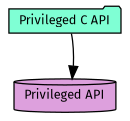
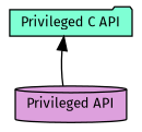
  digraph {
    rankdir=TB
    fontname="Fira Sans"
    node [color=black fontname="Fira Sans" fontsize=10 style=filled]
    n1 [fillcolor=aquamarine fontcolor=black height=0.2 label="Privileged C API" shape=folder width=0.4]
    n2 [fillcolor=plum height=0.2 label="Privileged API" shape=cylinder width=0.4]
-   n2 -> n1 [dir=back fontname="Fira Sans" fontsize=10 labelfontname=Helvetica labelfontsize=10 shape=plaintext style=solid]
+   n1 -> n2 [dir=back fontname="Fira Sans" fontsize=10 labelfontname=Helvetica labelfontsize=10 shape=plaintext style=solid]
  }
